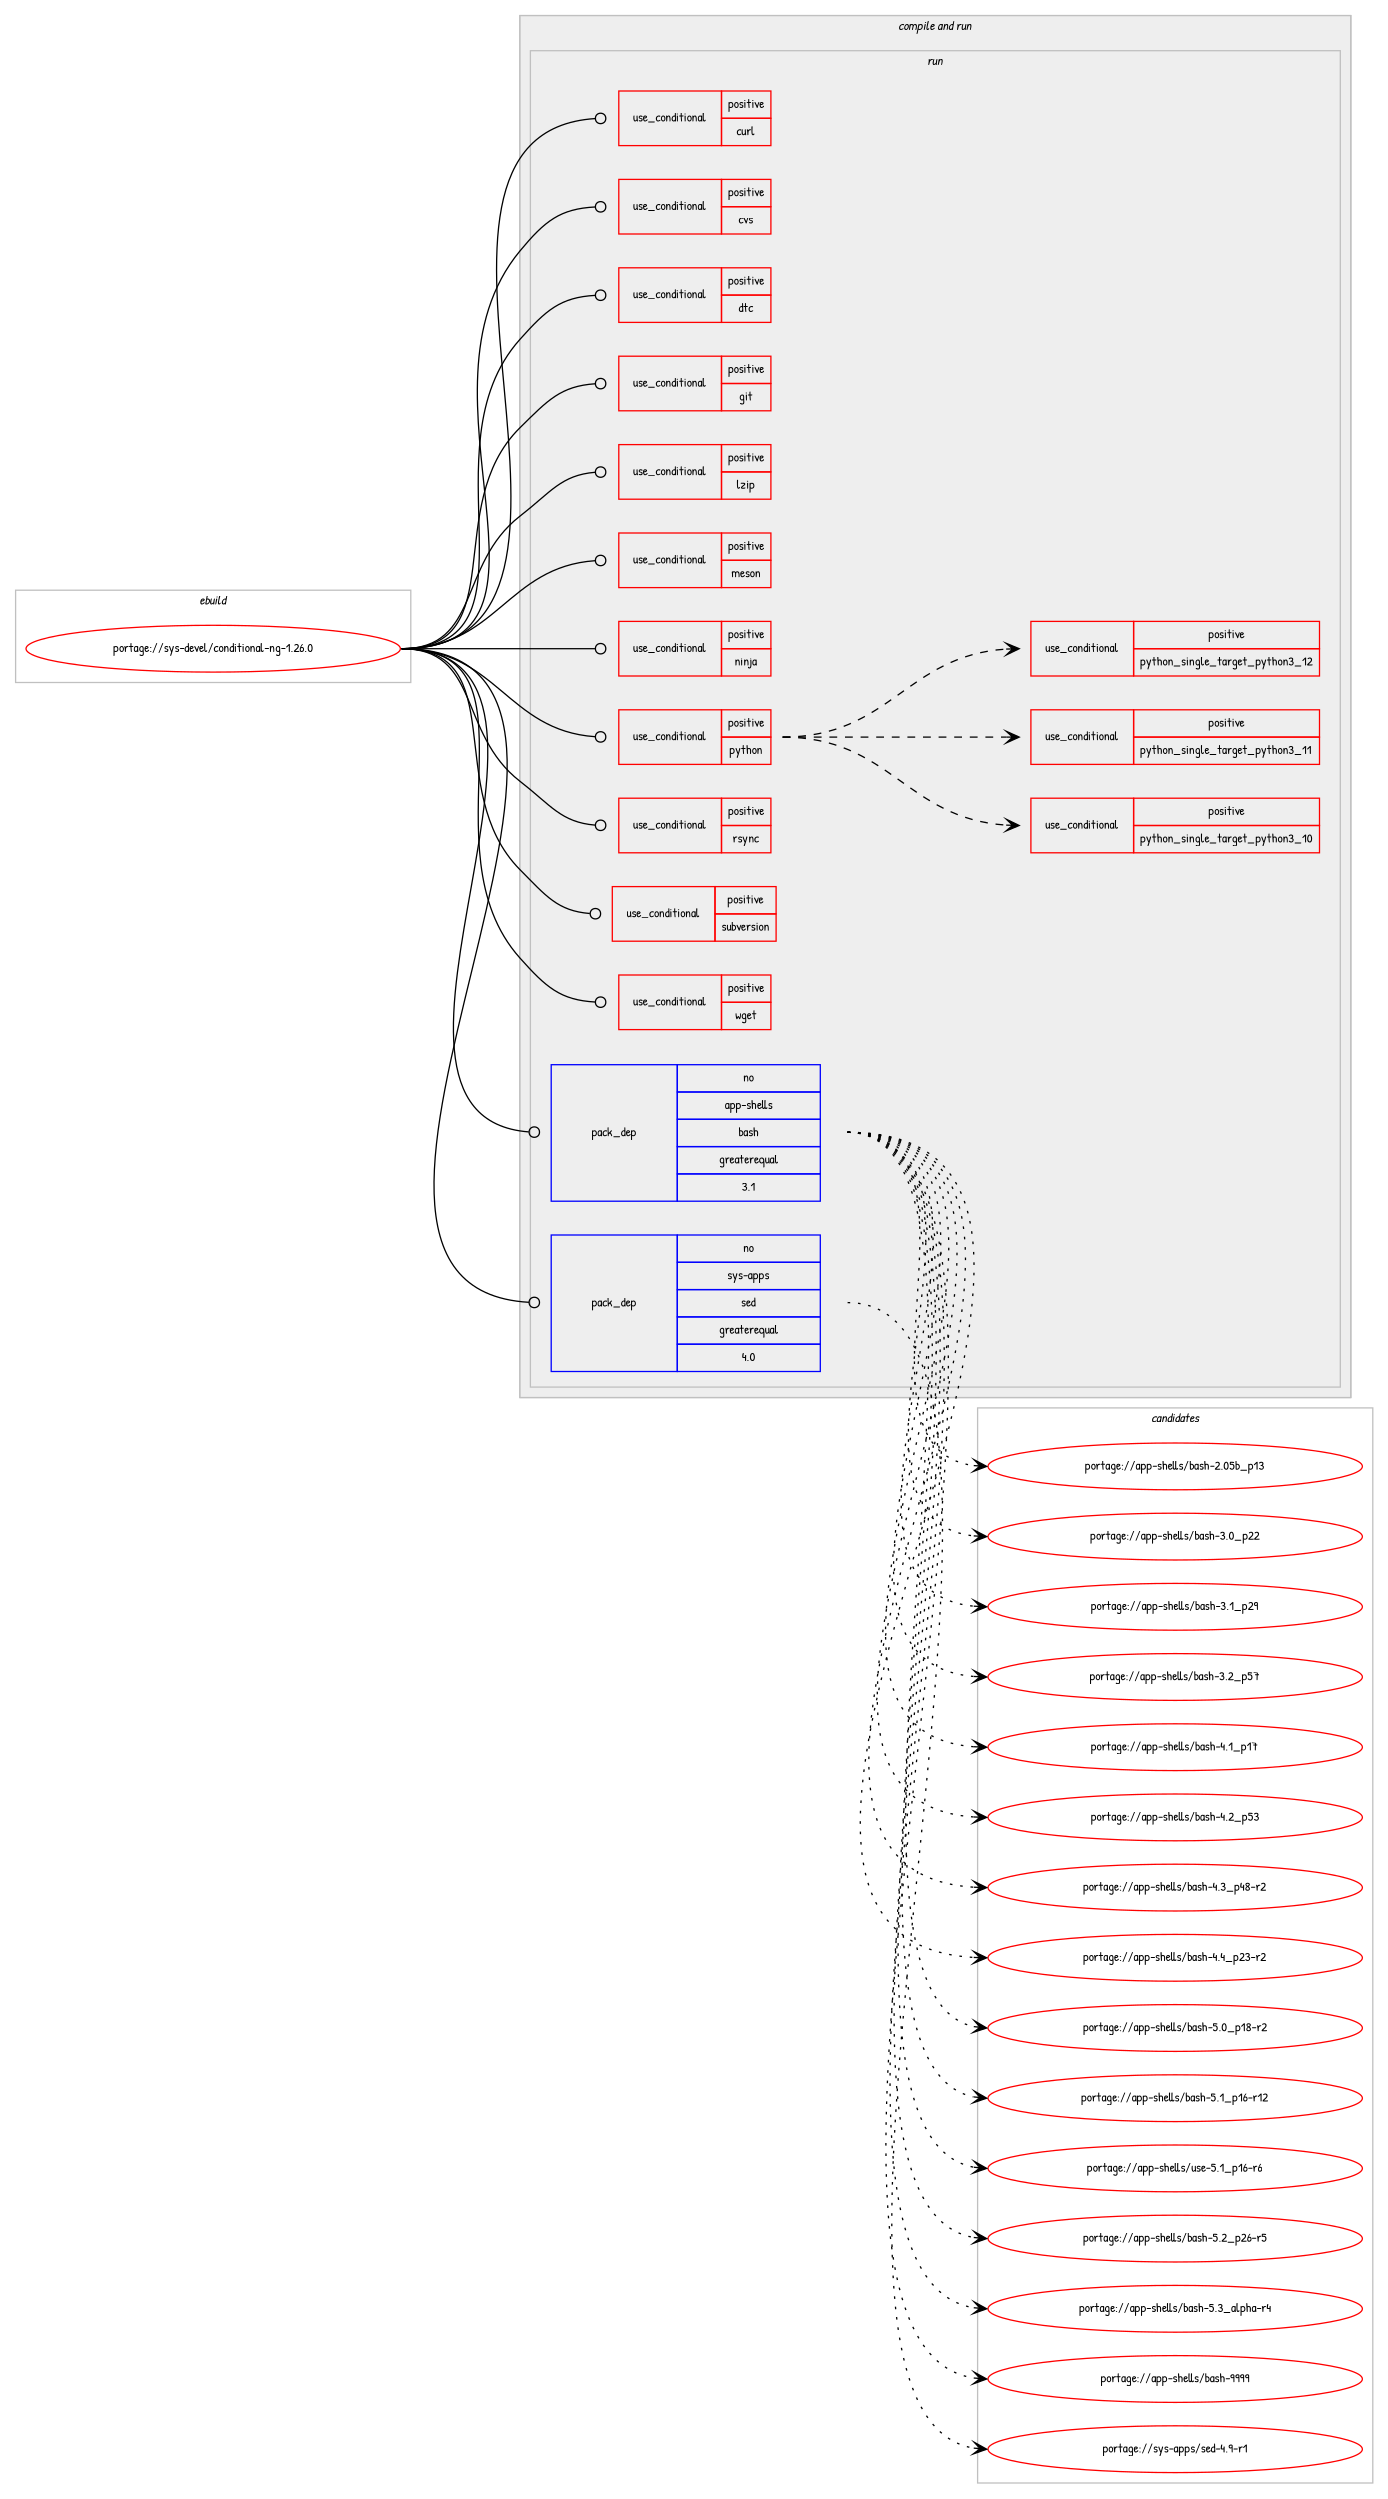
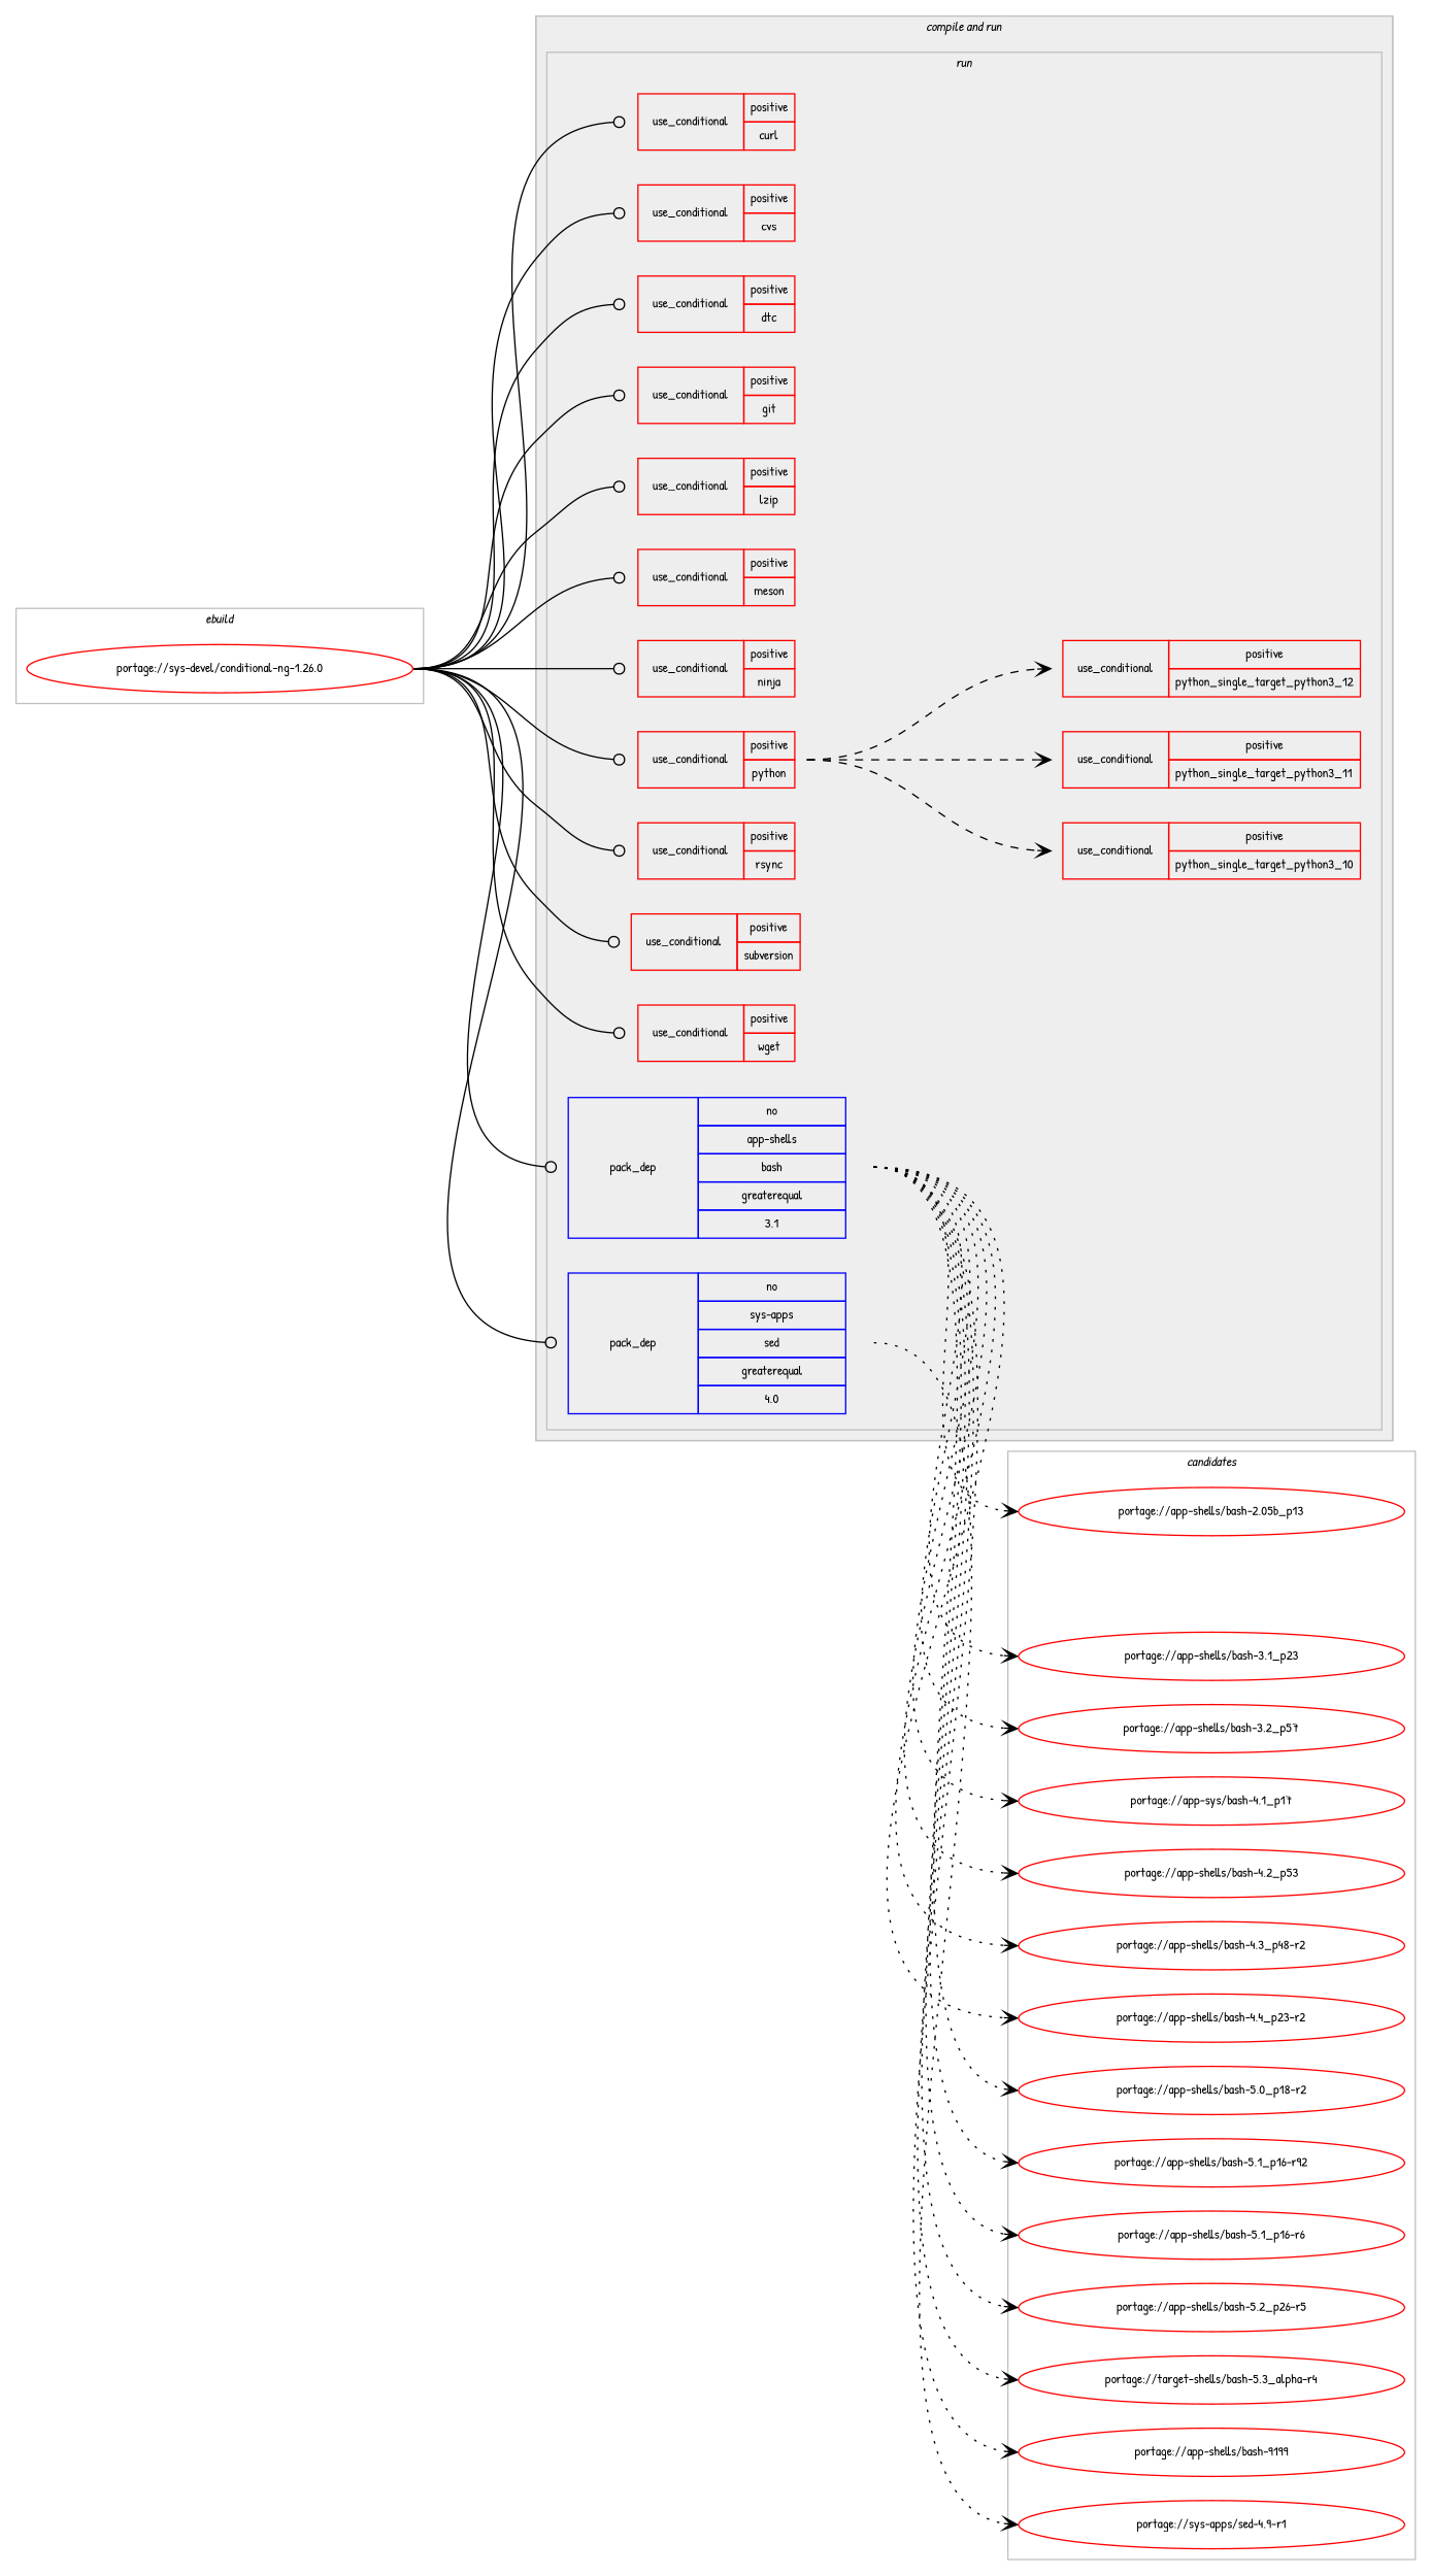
  digraph {
    compound=true
    concentrate=true
    fontname="Patrick Hand"
    fontsize=10
    newrank=true
    rankdir=LR
    ranksep=1.5
    node [color=red fontname="Patrick Hand" fontsize=10]
    edge [arrowhead=vee fontname="Patrick Hand" headport=w style=dotted tailport=e weight=20]
    n1 [label="portage://sys-devel/conditional-ng-1.26.0" width=4]
    n2 [label=<<TABLE BORDER="0" CELLBORDER="1" CELLSPACING="0" CELLPADDING="4"><TR><TD ROWSPAN="3" CELLPADDING="10">use_conditional</TD></TR><TR><TD>positive</TD></TR><TR><TD>curl</TD></TR></TABLE>> shape=none]
    n3 [label=<<TABLE BORDER="0" CELLBORDER="1" CELLSPACING="0" CELLPADDING="4"><TR><TD ROWSPAN="3" CELLPADDING="10">use_conditional</TD></TR><TR><TD>positive</TD></TR><TR><TD>cvs</TD></TR></TABLE>> shape=none]
    n4 [label=<<TABLE BORDER="0" CELLBORDER="1" CELLSPACING="0" CELLPADDING="4"><TR><TD ROWSPAN="3" CELLPADDING="10">use_conditional</TD></TR><TR><TD>positive</TD></TR><TR><TD>dtc</TD></TR></TABLE>> shape=none]
    n5 [label=<<TABLE BORDER="0" CELLBORDER="1" CELLSPACING="0" CELLPADDING="4"><TR><TD ROWSPAN="3" CELLPADDING="10">use_conditional</TD></TR><TR><TD>positive</TD></TR><TR><TD>git</TD></TR></TABLE>> shape=none]
    n6 [label=<<TABLE BORDER="0" CELLBORDER="1" CELLSPACING="0" CELLPADDING="4"><TR><TD ROWSPAN="3" CELLPADDING="10">use_conditional</TD></TR><TR><TD>positive</TD></TR><TR><TD>lzip</TD></TR></TABLE>> shape=none]
    n7 [label=<<TABLE BORDER="0" CELLBORDER="1" CELLSPACING="0" CELLPADDING="4"><TR><TD ROWSPAN="3" CELLPADDING="10">use_conditional</TD></TR><TR><TD>positive</TD></TR><TR><TD>meson</TD></TR></TABLE>> shape=none]
    n8 [label=<<TABLE BORDER="0" CELLBORDER="1" CELLSPACING="0" CELLPADDING="4"><TR><TD ROWSPAN="3" CELLPADDING="10">use_conditional</TD></TR><TR><TD>positive</TD></TR><TR><TD>ninja</TD></TR></TABLE>> shape=none]
    n9 [label=<<TABLE BORDER="0" CELLBORDER="1" CELLSPACING="0" CELLPADDING="4"><TR><TD ROWSPAN="3" CELLPADDING="10">use_conditional</TD></TR><TR><TD>positive</TD></TR><TR><TD>python_single_target_python3_10</TD></TR></TABLE>> shape=none]
    n10 [label=<<TABLE BORDER="0" CELLBORDER="1" CELLSPACING="0" CELLPADDING="4"><TR><TD ROWSPAN="3" CELLPADDING="10">use_conditional</TD></TR><TR><TD>positive</TD></TR><TR><TD>python_single_target_python3_11</TD></TR></TABLE>> shape=none]
    n11 [label=<<TABLE BORDER="0" CELLBORDER="1" CELLSPACING="0" CELLPADDING="4"><TR><TD ROWSPAN="3" CELLPADDING="10">use_conditional</TD></TR><TR><TD>positive</TD></TR><TR><TD>python_single_target_python3_12</TD></TR></TABLE>> shape=none]
    n12 [label=<<TABLE BORDER="0" CELLBORDER="1" CELLSPACING="0" CELLPADDING="4"><TR><TD ROWSPAN="3" CELLPADDING="10">use_conditional</TD></TR><TR><TD>positive</TD></TR><TR><TD>python</TD></TR></TABLE>> shape=none]
    n13 [label=<<TABLE BORDER="0" CELLBORDER="1" CELLSPACING="0" CELLPADDING="4"><TR><TD ROWSPAN="3" CELLPADDING="10">use_conditional</TD></TR><TR><TD>positive</TD></TR><TR><TD>rsync</TD></TR></TABLE>> shape=none]
    n14 [label=<<TABLE BORDER="0" CELLBORDER="1" CELLSPACING="0" CELLPADDING="4"><TR><TD ROWSPAN="3" CELLPADDING="10">use_conditional</TD></TR><TR><TD>positive</TD></TR><TR><TD>subversion</TD></TR></TABLE>> shape=none]
    n15 [label=<<TABLE BORDER="0" CELLBORDER="1" CELLSPACING="0" CELLPADDING="4"><TR><TD ROWSPAN="3" CELLPADDING="10">use_conditional</TD></TR><TR><TD>positive</TD></TR><TR><TD>wget</TD></TR></TABLE>> shape=none]
    n16 [color=blue label=<<TABLE BORDER="0" CELLBORDER="1" CELLSPACING="0" CELLPADDING="4" WIDTH="220"><TR><TD ROWSPAN="6" CELLPADDING="30">pack_dep</TD></TR><TR><TD WIDTH="110">no</TD></TR><TR><TD>app-shells</TD></TR><TR><TD>bash</TD></TR><TR><TD>greaterequal</TD></TR><TR><TD>3.1</TD></TR></TABLE>> shape=none]
    n17 [color=blue label=<<TABLE BORDER="0" CELLBORDER="1" CELLSPACING="0" CELLPADDING="4" WIDTH="220"><TR><TD ROWSPAN="6" CELLPADDING="30">pack_dep</TD></TR><TR><TD WIDTH="110">no</TD></TR><TR><TD>sys-apps</TD></TR><TR><TD>sed</TD></TR><TR><TD>greaterequal</TD></TR><TR><TD>4.0</TD></TR></TABLE>> shape=none]
    n18 [label="portage://app-shells/bash-2.05b_p13" width=4]
-   n19 [label="portage://app-shells/bash-3.0_p22" width=4]
-   n20 [label="portage://app-shells/bash-3.1_p29" width=4]
+   n20 [label="portage://app-shells/bash-3.1_p23" width=4]
    n21 [label="portage://app-shells/bash-3.2_p57" width=4]
-   n22 [label="portage://app-shells/bash-4.1_p17" width=4]
+   n22 [label="portage://app-sys/bash-4.1_p17" width=4]
    n23 [label="portage://app-shells/bash-4.2_p53" width=4]
    n24 [label="portage://app-shells/bash-4.3_p48-r2" width=4]
    n25 [label="portage://app-shells/bash-4.4_p23-r2" width=4]
    n26 [label="portage://app-shells/bash-5.0_p18-r2" width=4]
-   n27 [label="portage://app-shells/bash-5.1_p16-r12" width=4]
-   n28 [label="portage://app-shells/use-5.1_p16-r6" width=4]
+   n27 [label="portage://app-shells/bash-5.1_p16-r92" width=4]
+   n28 [label="portage://app-shells/bash-5.1_p16-r6" width=4]
    n29 [label="portage://app-shells/bash-5.2_p26-r5" width=4]
-   n30 [label="portage://app-shells/bash-5.3_alpha-r4" width=4]
-   n31 [label="portage://app-shells/bash-9999" width=4]
+   n30 [label="portage://target-shells/bash-5.3_alpha-r4" width=4]
+   n31 [label="portage://app-shells/bash-9199" width=4]
    n32 [label="portage://sys-apps/sed-4.9-r1" width=4]
    subgraph cluster_1 {
      color=gray
      label=<<i>ebuild</i>>
      rank=same
      n1
    }
    subgraph cluster_2 {
      color=gray
      label=<<i>dependencies</i>>
      subgraph cluster_3 {
        color=gray
        fillcolor="#eeeeee"
        label=<<i>compile</i>>
        style=filled
      }
      subgraph cluster_4 {
        color=gray
        fillcolor="#eeeeee"
        label=<<i>compile and run</i>>
        style=filled
      }
      subgraph cluster_5 {
        color=gray
        fillcolor="#eeeeee"
        label=<<i>run</i>>
        style=filled
        subgraph sub_6 {
          color=gray
          fillcolor="#eeeeee"
          label=<<i>run</i>>
          style=filled
          n2
        }
        subgraph sub_7 {
          color=gray
          fillcolor="#eeeeee"
          label=<<i>run</i>>
          style=filled
          n3
        }
        subgraph sub_8 {
          color=gray
          fillcolor="#eeeeee"
          label=<<i>run</i>>
          style=filled
          n4
        }
        subgraph sub_9 {
          color=gray
          fillcolor="#eeeeee"
          label=<<i>run</i>>
          style=filled
          n5
        }
        subgraph sub_10 {
          color=gray
          fillcolor="#eeeeee"
          label=<<i>run</i>>
          style=filled
          n6
        }
        subgraph sub_11 {
          color=gray
          fillcolor="#eeeeee"
          label=<<i>run</i>>
          style=filled
          n7
        }
        subgraph sub_12 {
          color=gray
          fillcolor="#eeeeee"
          label=<<i>run</i>>
          style=filled
          n8
        }
        subgraph sub_13 {
          color=gray
          fillcolor="#eeeeee"
          label=<<i>run</i>>
          style=filled
          n12
          subgraph sub_14 {
            color=gray
            fillcolor="#eeeeee"
            label=<<i>run</i>>
            style=filled
            n9
          }
          subgraph sub_15 {
            color=gray
            fillcolor="#eeeeee"
            label=<<i>run</i>>
            style=filled
            n10
          }
          subgraph sub_16 {
            color=gray
            fillcolor="#eeeeee"
            label=<<i>run</i>>
            style=filled
            n11
          }
        }
        subgraph sub_17 {
          color=gray
          fillcolor="#eeeeee"
          label=<<i>run</i>>
          style=filled
          n13
        }
        subgraph sub_18 {
          color=gray
          fillcolor="#eeeeee"
          label=<<i>run</i>>
          style=filled
          n14
        }
        subgraph sub_19 {
          color=gray
          fillcolor="#eeeeee"
          label=<<i>run</i>>
          style=filled
          n15
        }
        subgraph sub_20 {
          color=gray
          fillcolor="#eeeeee"
          label=<<i>run</i>>
          style=filled
          n16
        }
        subgraph sub_21 {
          color=gray
          fillcolor="#eeeeee"
          label=<<i>run</i>>
          style=filled
          n17
        }
      }
    }
    subgraph cluster_22 {
      color=gray
      label=<<i>candidates</i>>
      rank=same
      subgraph sub_23 {
        color=black
        label=<<i>candidates</i>>
        nodesep=1
        rank=same
        n18
-       n19
        n20
        n21
        n22
        n23
        n24
        n25
        n26
        n27
        n28
        n29
        n30
        n31
      }
      subgraph sub_24 {
        color=black
        label=<<i>candidates</i>>
        nodesep=1
        rank=same
        n32
      }
    }
    n1 -> n2 [arrowhead=odot style=solid]
    n1 -> n3 [arrowhead=odot style=solid]
    n1 -> n4 [arrowhead=odot style=solid]
    n1 -> n5 [arrowhead=odot style=solid]
    n1 -> n6 [arrowhead=odot style=solid]
    n1 -> n7 [arrowhead=odot style=solid]
    n1 -> n8 [arrowhead=odot style=solid]
    n1 -> n12 [arrowhead=odot style=solid]
    n1 -> n13 [arrowhead=odot style=solid]
    n1 -> n14 [arrowhead=odot style=solid]
    n1 -> n15 [arrowhead=odot style=solid]
    n1 -> n16 [arrowhead=odot style=solid]
    n1 -> n17 [arrowhead=odot style=solid]
    n12 -> n9 [style=dashed]
    n12 -> n10 [style=dashed]
    n12 -> n11 [style=dashed]
    n16 -> n18 [weight=100]
-   n16 -> n19 [weight=100]
    n16 -> n20 [weight=100]
    n16 -> n21 [weight=100]
    n16 -> n22 [weight=100]
    n16 -> n23 [weight=100]
    n16 -> n24 [weight=100]
    n16 -> n25 [weight=100]
    n16 -> n26 [weight=100]
    n16 -> n27 [weight=100]
    n16 -> n28 [weight=100]
    n16 -> n29 [weight=100]
    n16 -> n30 [weight=100]
    n16 -> n31 [weight=100]
    n17 -> n32 [weight=100]
  }
